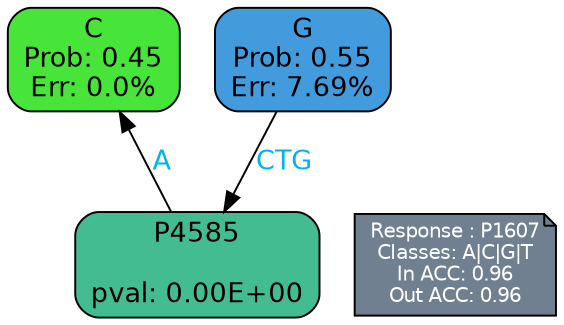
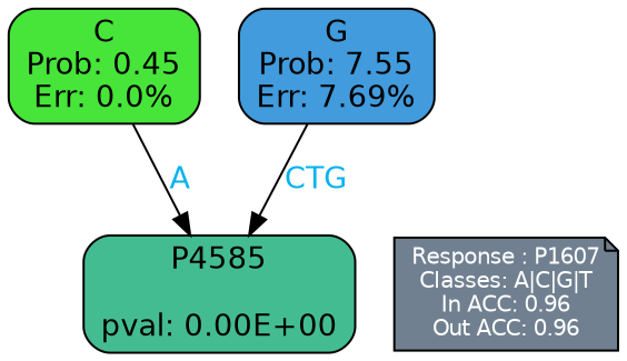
  digraph {
    ranksep=equally
    splines=polylines
    node [color=black fontname=helvetica shape=box style="filled, rounded"]
    edge [fontcolor=deepskyblue2 fontname=helvetica]
    n1 [fillcolor="#47e539" label="C\nProb: 0.45\nErr: 0.0%"]
-   n2 [fillcolor="#419bdc" label="G\nProb: 0.55\nErr: 7.69%"]
+   n2 [fillcolor="#419bdc" label="G\nProb: 7.55\nErr: 7.69%"]
    n3 [align=left fillcolor=slategray fontcolor=white fontsize=10 label="Response : P1607\nClasses: A|C|G|T\nIn ACC: 0.96\nOut ACC: 0.96\n" shape=note style=filled]
    n4 [fillcolor="#44bc92" label="P4585\n\npval: 0.00E+00"]
    subgraph sub_1 {
      rank=same
      n1
      n2
    }
    subgraph sub_2 {
      rank=same
      n3
      n4
    }
    n2 -> n4 [label=CTG]
-   n4 -> n1 [label=A]
+   n1 -> n4 [label=A]
  }
